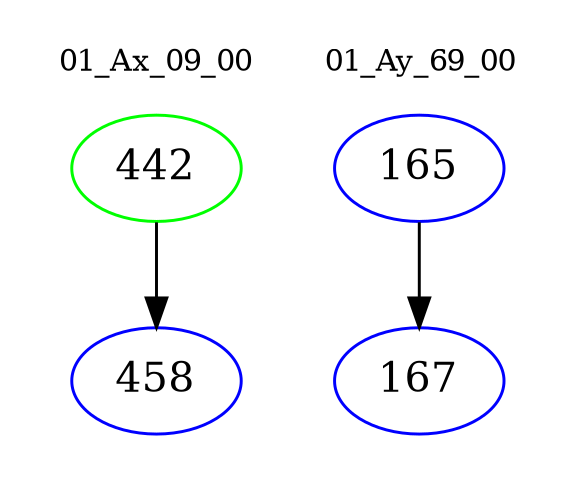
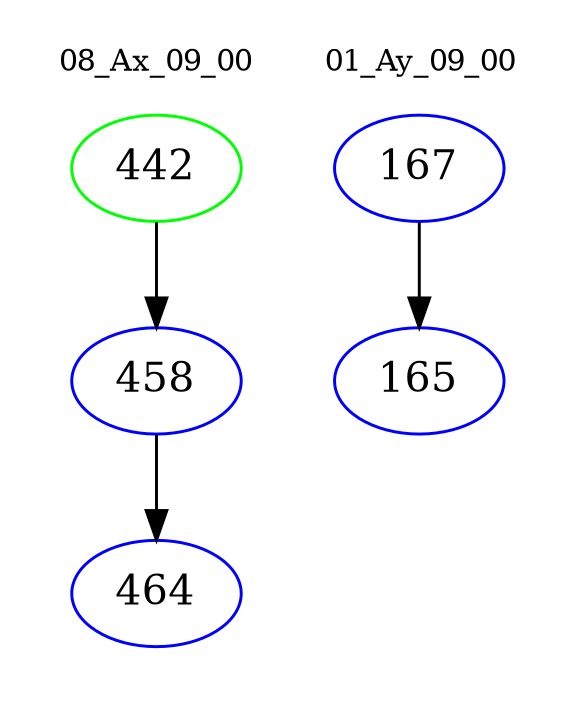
  digraph {
    node [color=blue]
    edge [color=black]
    n1 [label=458]
    n2 [color=green label=442]
+   n3 [label=464]
    n4 [label=167]
    n5 [label=165]
    subgraph cluster_1 {
      color=white
      fontsize=10
-     label="01_Ax_09_00"
+     label="08_Ax_09_00"
      n1
      n2
+     n3
    }
    subgraph cluster_2 {
      color=white
      fontsize=10
-     label="01_Ay_69_00"
+     label="01_Ay_09_00"
      n4
      n5
    }
+   n1 -> n3
    n2 -> n1
-   n5 -> n4
+   n4 -> n5
  }
